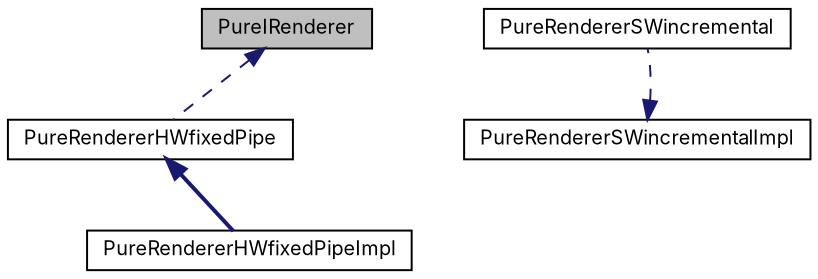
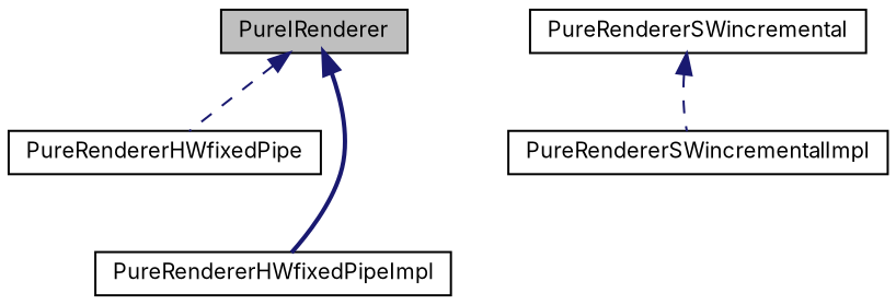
  digraph {
    fontname=Inter
    node [color=black fillcolor=white fontname=Inter fontsize=10 shape=record style=filled]
    edge [color=midnightblue dir=back fontname=Inter fontsize=10 labelfontname=Helvetica labelfontsize=10 style=dashed]
    n1 [fillcolor=grey75 fontcolor=black height=0.2 label=PureIRenderer width=0.4]
    n2 [height=0.2 label=PureRendererHWfixedPipe width=0.4]
    n3 [height=0.2 label=PureRendererHWfixedPipeImpl width=0.4]
    n4 [height=0.2 label=PureRendererSWincremental width=0.4]
    n5 [height=0.2 label=PureRendererSWincrementalImpl width=0.4]
    n1 -> n2
-   n2 -> n3 [style=bold]
-   n5 -> n4
+   n1 -> n3 [style=bold]
+   n4 -> n5
  }
